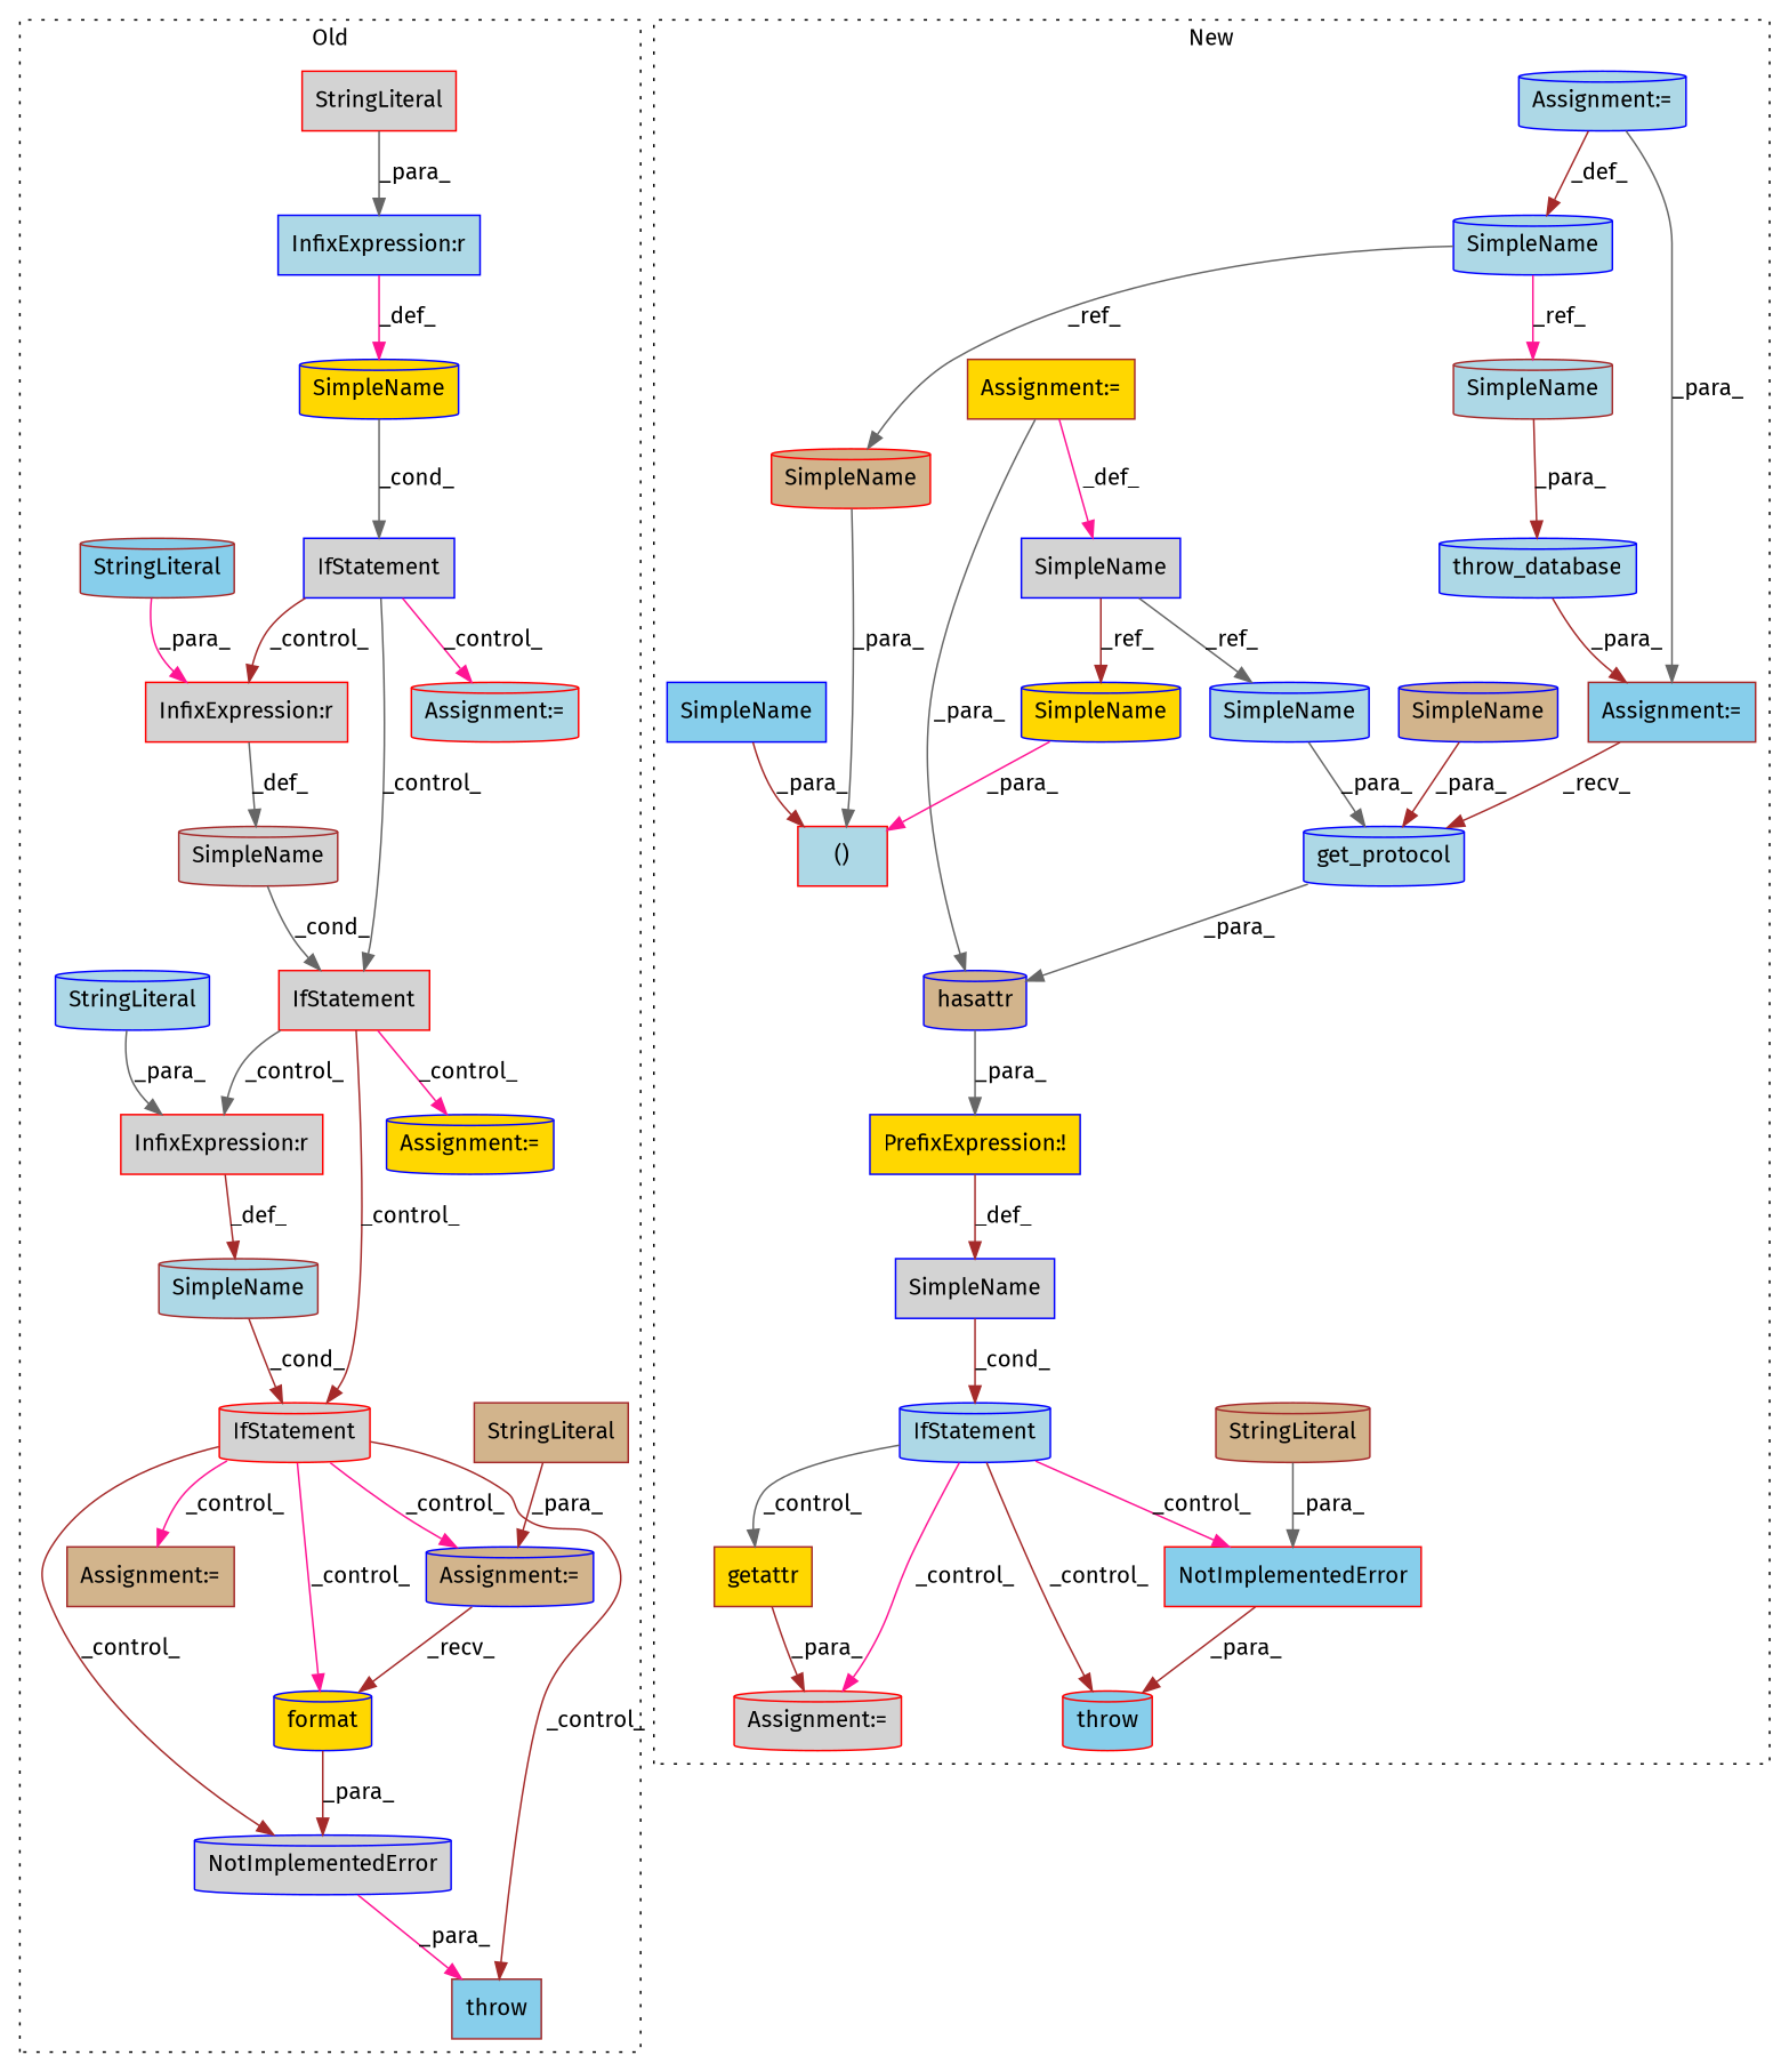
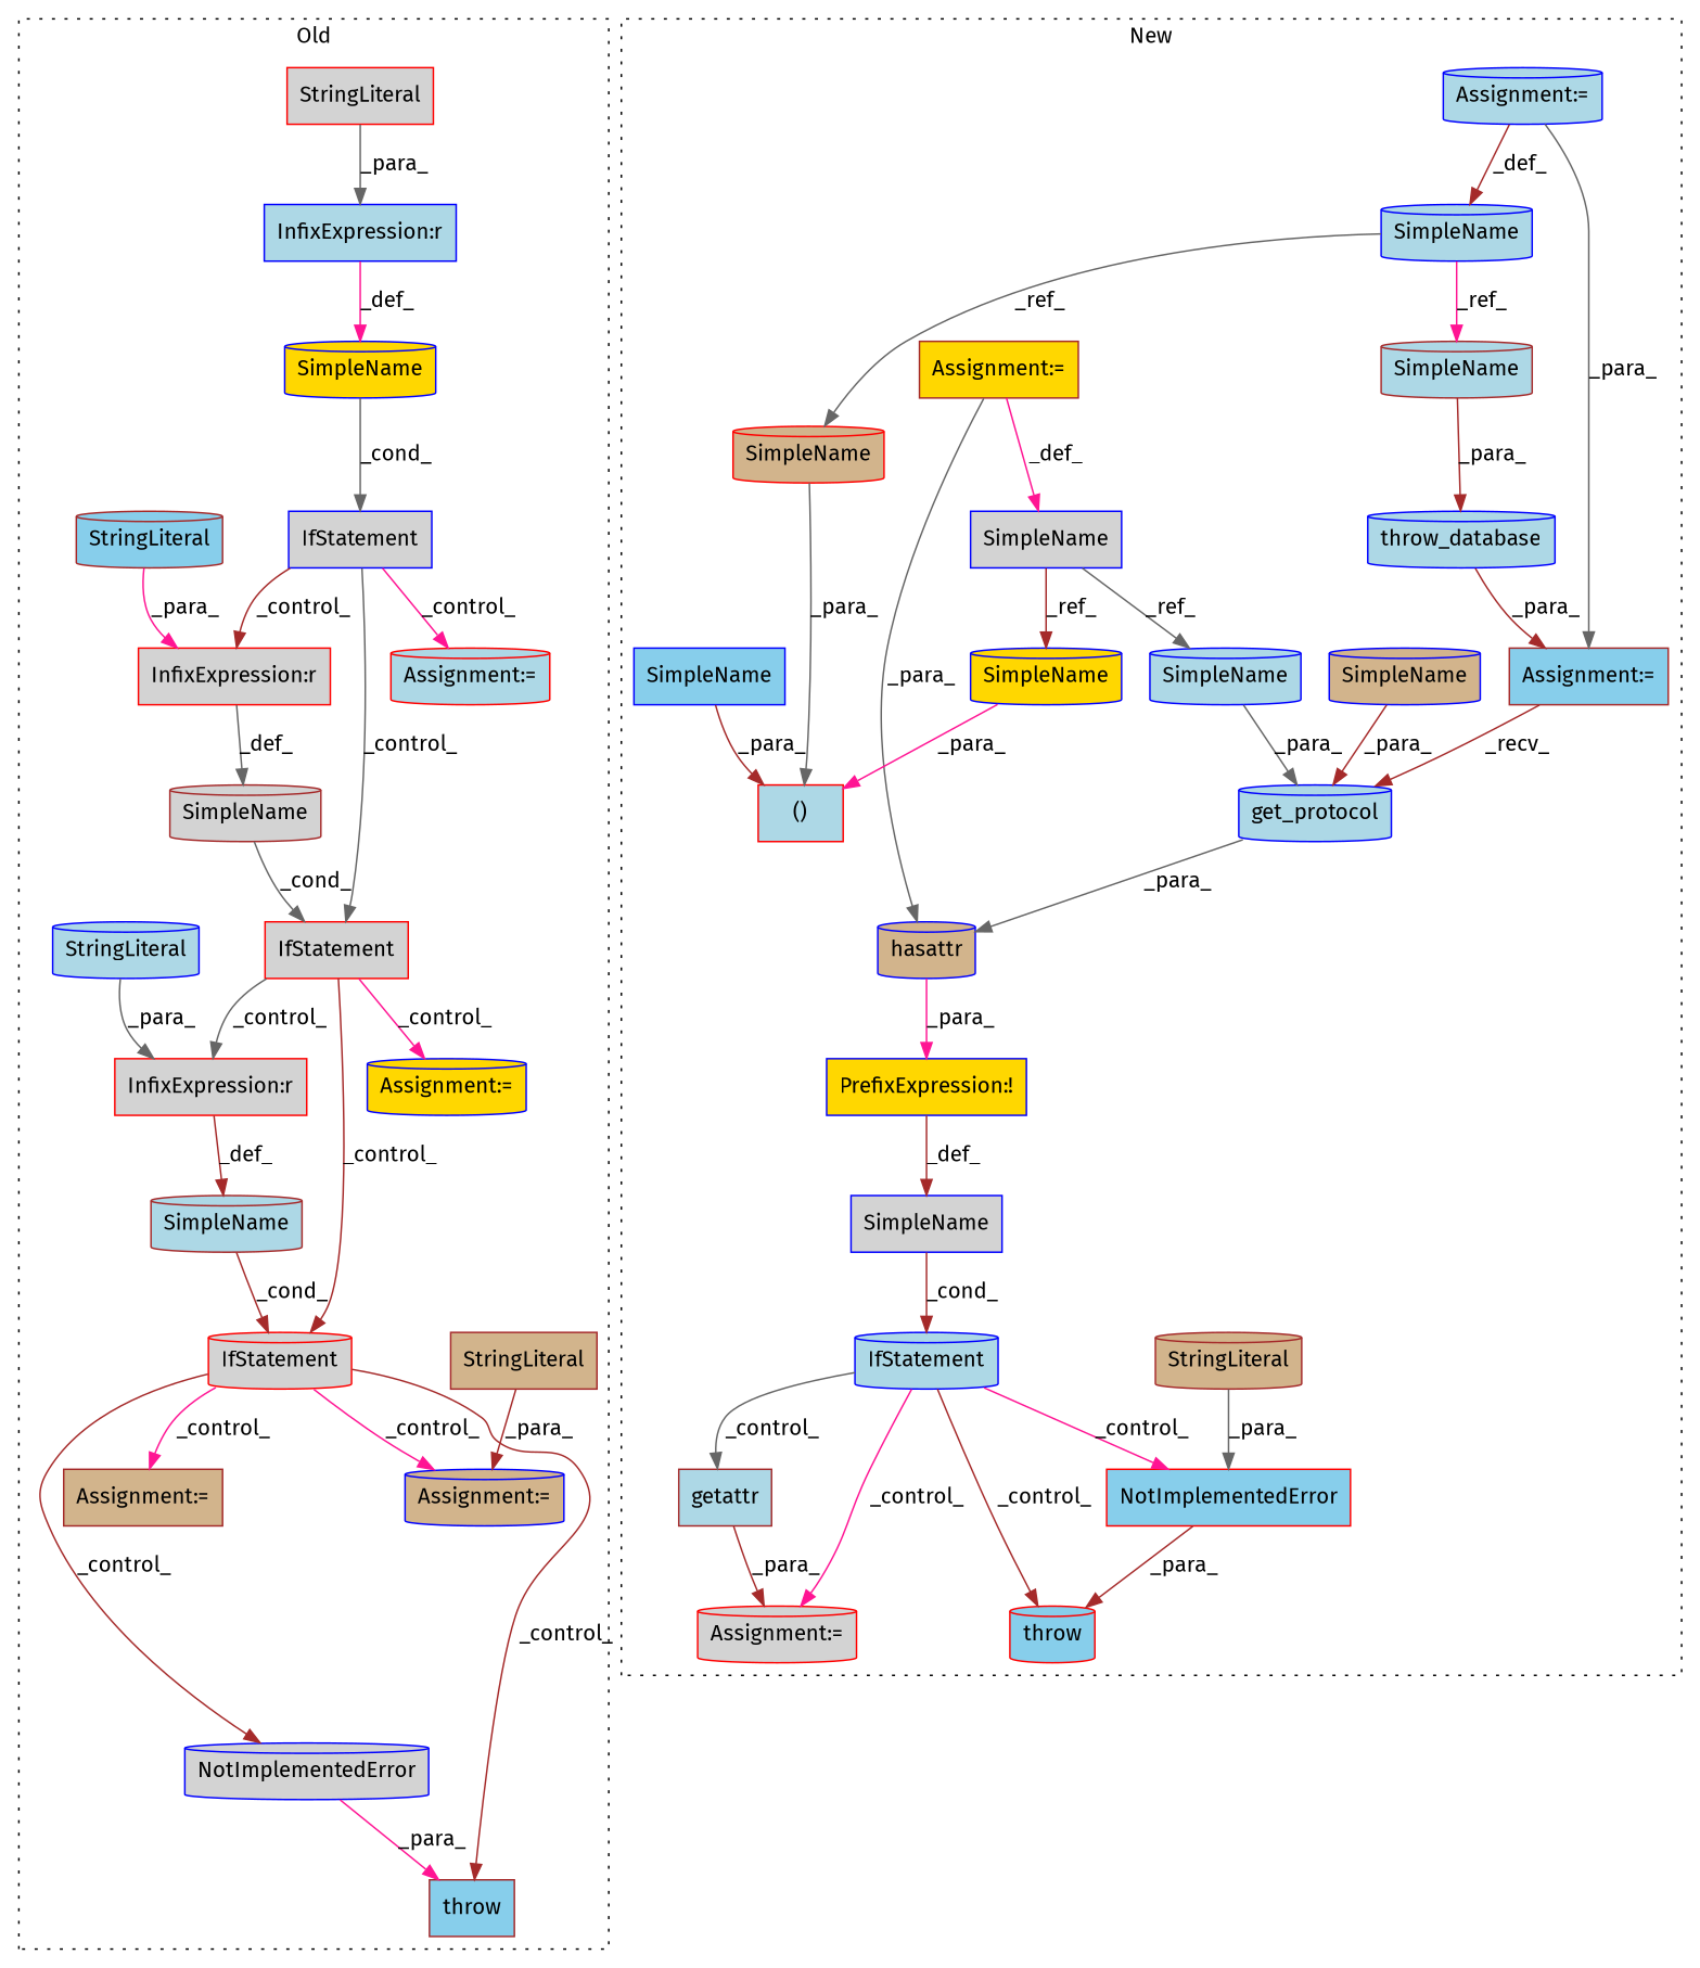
  digraph {
    fontname="Fira Sans"
    node [a=42 color=blue fillcolor=lightblue fontname="Fira Sans" l=4 shape=cylinder style=filled]
    edge [color=brown fontname="Fira Sans"]
    n1 [a=53 color=brown fillcolor=skyblue l=6 label=throw s=5104 shape=box]
    n2 [a=25 color=red fillcolor=lightgrey l="4,2" label=IfStatement s="4959,4979"]
    n3 [color=brown label=SimpleName l=""]
    n4 [a=25 color=red fillcolor=lightgrey l="4,2" label=IfStatement s="4878,4897" shape=box]
    n5 [color=brown fillcolor=lightgrey label=SimpleName l=""]
    n6 [a=27 color=red fillcolor=lightgrey label="InfixExpression:r" s=4969 shape=box]
    n7 [a=25 fillcolor=lightgrey l="4,2" label=IfStatement s="4793,4814" shape=box]
    n8 [fillcolor=gold label=SimpleName l=""]
    n9 [a=45 l=6 label=StringLiteral s=4973]
    n10 [a=27 color=red fillcolor=lightgrey label="InfixExpression:r" s=4888 shape=box]
    n11 [a=45 color=brown fillcolor=skyblue l=5 label=StringLiteral s=4892]
    n12 [a=27 label="InfixExpression:r" s=4803 shape=box]
    n13 [a=45 color=red fillcolor=lightgrey l=7 label=StringLiteral s=4807 shape=box]
-   n14 [a=32 fillcolor=gold l="7,1" label=format s="5134,5147"]
    n15 [a=32 fillcolor=lightgrey l="20,1" label=NotImplementedError s="5110,5148"]
    n16 [a=7 fillcolor=gold l=1 label="Assignment:=" s=4921]
    n17 [a=7 fillcolor=tan l=1 label="Assignment:=" s=5049]
    n18 [a=7 color=brown fillcolor=tan l=1 label="Assignment:=" s=5003 shape=box]
    n19 [a=45 color=brown fillcolor=tan l=46 label=StringLiteral s=5050 shape=box]
    n20 [a=7 color=red l=1 label="Assignment:=" s=4838]
-   n21 [a=32 color=brown fillcolor=gold l=9 label=getattr s=4927 shape=box]
+   n21 [a=32 color=brown l=9 label=getattr s=4927 shape=box]
    n22 [a=7 color=red fillcolor=lightgrey l=1 label="Assignment:=" s=4926]
    n23 [a=25 l="4,2" label=IfStatement s="4832,4861"]
    n24 [fillcolor=lightgrey label=SimpleName shape=box l=""]
    n25 [a=32 l="13,1" label=get_protocol s="4799,4825"]
    n26 [a=38 fillcolor=gold l=1 label="PrefixExpression:!" s=4836 shape=box]
    n27 [a=53 color=red fillcolor=skyblue l=6 label=throw s=4871]
    n28 [a=106 color=red l=59 label="()" s=4649 shape=box]
    n29 [fillcolor=lightgrey label=SimpleName s=4210 shape=box]
    n30 [a=32 color=red fillcolor=skyblue l="20,1" label=NotImplementedError s="4877,4899" shape=box]
    n31 [a=45 color=brown fillcolor=tan l=2 label=StringLiteral s=4897]
    n32 [a=32 l="13,1" label=throw_database s="4743,4774"]
    n33 [l=2 label=SimpleName s=4361]
    n34 [a=32 fillcolor=tan l="8,1" label=hasattr s="4837,4860"]
    n35 [a=7 l=2 label="Assignment:=" s=4361]
    n36 [a=7 color=brown fillcolor=skyblue l=1 label="Assignment:=" s=4742 shape=box]
    n37 [a=7 color=brown fillcolor=gold label="Assignment:=" s=4210 shape=box]
    n38 [fillcolor=gold label=SimpleName s=4664]
    n39 [label=SimpleName s=4812]
    n40 [color=brown l=2 label=SimpleName s=4756]
    n41 [color=red fillcolor=tan l=2 label=SimpleName s=4649]
    n42 [fillcolor=tan l=8 label=SimpleName s=4817]
    n43 [fillcolor=skyblue l=8 label=SimpleName s=4681 shape=box]
    subgraph cluster_1 {
      label=Old
      style=dotted
      n1
      n2
      n3
      n4
      n5
      n6
      n7
      n8
      n9
      n10
      n11
      n12
      n13
-     n14
      n15
      n16
      n17
      n18
      n19
      n20
    }
    subgraph cluster_2 {
      label=New
      style=dotted
      n21
      n22
      n23
      n24
      n25
      n26
      n27
      n28
      n29
      n30
      n31
      n32
      n33
      n34
      n35
      n36
      n37
      n38
      n39
      n40
      n41
      n42
      n43
    }
    n2 -> n1 [label=_control_]
-   n2 -> n14 [color=deeppink label=_control_]
    n2 -> n15 [label=_control_]
    n2 -> n17 [color=deeppink label=_control_]
    n2 -> n18 [color=deeppink label=_control_]
    n3 -> n2 [label=_cond_]
    n4 -> n2 [label=_control_]
    n4 -> n6 [color=gray40 label=_control_]
    n4 -> n16 [color=deeppink label=_control_]
    n5 -> n4 [color=gray40 label=_cond_]
    n6 -> n3 [label=_def_]
    n7 -> n4 [color=gray40 label=_control_]
    n7 -> n10 [label=_control_]
    n7 -> n20 [color=deeppink label=_control_]
    n8 -> n7 [color=gray40 label=_cond_]
    n9 -> n6 [color=gray40 label=_para_]
    n10 -> n5 [color=gray40 label=_def_]
    n11 -> n10 [color=deeppink label=_para_]
    n12 -> n8 [color=deeppink label=_def_]
    n13 -> n12 [color=gray40 label=_para_]
-   n14 -> n15 [label=_para_]
    n15 -> n1 [color=deeppink label=_para_]
-   n17 -> n14 [label=_recv_]
    n19 -> n17 [label=_para_]
    n21 -> n22 [label=_para_]
    n23 -> n21 [color=gray40 label=_control_]
    n23 -> n22 [color=deeppink label=_control_]
    n23 -> n27 [label=_control_]
    n23 -> n30 [color=deeppink label=_control_]
    n24 -> n23 [label=_cond_]
    n25 -> n34 [color=gray40 label=_para_]
    n26 -> n24 [label=_def_]
    n29 -> n38 [label=_ref_]
    n29 -> n39 [color=gray40 label=_ref_]
    n30 -> n27 [label=_para_]
    n31 -> n30 [color=gray40 label=_para_]
    n32 -> n36 [label=_para_]
    n33 -> n40 [color=deeppink label=_ref_]
    n33 -> n41 [color=gray40 label=_ref_]
-   n34 -> n26 [color=gray40 label=_para_]
+   n34 -> n26 [color=deeppink label=_para_]
    n35 -> n33 [label=_def_]
    n35 -> n36 [color=gray40 label=_para_]
    n36 -> n25 [label=_recv_]
    n37 -> n29 [color=deeppink label=_def_]
    n37 -> n34 [color=gray40 label=_para_]
    n38 -> n28 [color=deeppink label=_para_]
    n39 -> n25 [color=gray40 label=_para_]
    n40 -> n32 [label=_para_]
    n41 -> n28 [color=gray40 label=_para_]
    n42 -> n25 [label=_para_]
    n43 -> n28 [label=_para_]
  }
